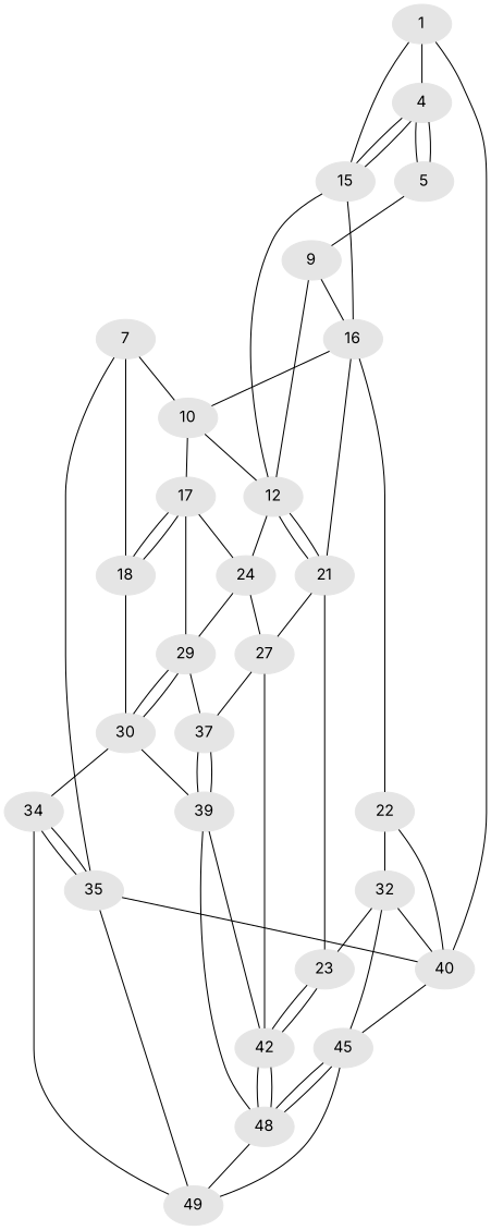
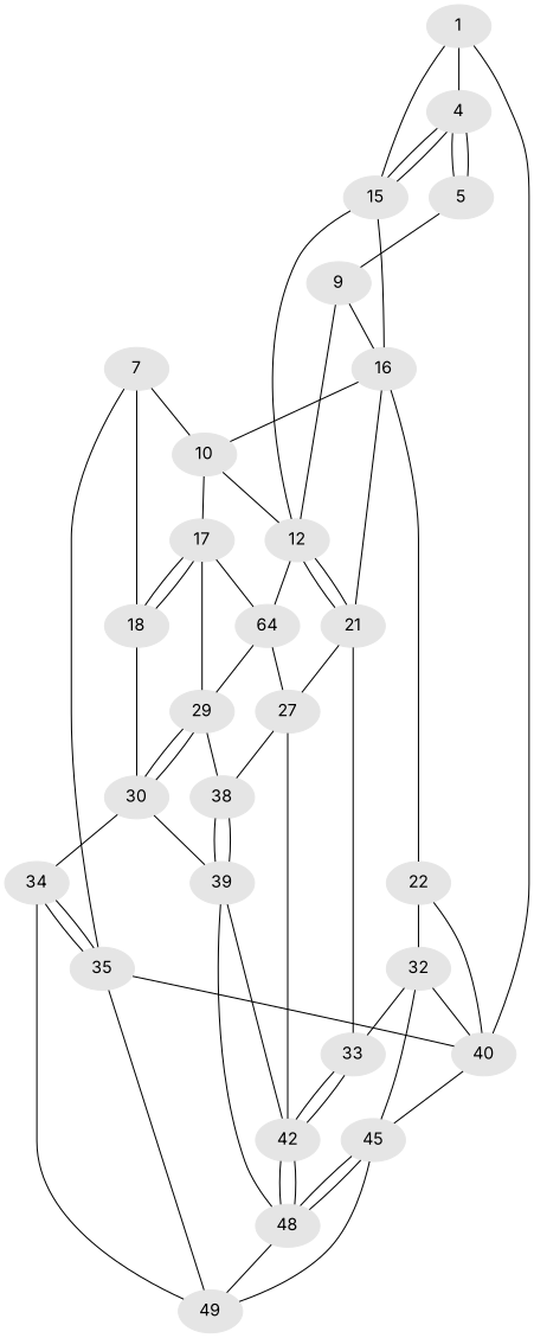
  graph {
    fontname=Inter
    node [color=gray90 fontname=Inter style=filled]
    edge [fontname=Inter]
    1 [super="+2"]
    4
    15 [super="+19"]
    40 [super="+41"]
    5
    12 [super="+13"]
    16 [super="+20"]
    45 [super="+53"]
    9 [super="+11"]
    7 [super="+8"]
    10 [super="+14"]
    18
    35 [super="+52"]
    17 [super="+25"]
    30 [super="+31"]
    49 [super="+51"]
    21 [super="+26"]
-   24 [super="+28"]
+   24 [super="+28" label=64]
    22 [super="+23"]
    29 [super="+36"]
    27 [super="+37"]
-   33 [label=23]
+   33
    32 [super="+44"]
-   38 [label=37]
+   38
    34 [super="+50"]
    39 [super="+47"]
    42 [super="+43"]
    n28 [label=48 super="+48"]
    1 -- 4
    1 -- 15
    1 -- 40
    4 -- 15
    4 -- 15
    4 -- 5
    4 -- 5
    15 -- 12
    15 -- 16
    40 -- 45
    5 -- 9
    12 -- 21
    12 -- 21
    12 -- 24
    16 -- 10
    16 -- 21
    16 -- 22
    45 -- 49
    45 -- n28
    45 -- n28
    9 -- 12
    9 -- 16
    7 -- 10
    7 -- 18
    7 -- 35
    10 -- 12
    10 -- 17
    18 -- 30
    35 -- 40
    35 -- 49
    17 -- 18
    17 -- 18
    17 -- 24
    17 -- 29
    30 -- 34
    30 -- 39
    21 -- 27
    21 -- 33
    24 -- 29
    24 -- 27
    22 -- 40
    22 -- 32
    29 -- 30
    29 -- 30
    29 -- 38
    27 -- 38
    27 -- 42
    33 -- 42
    33 -- 42
    32 -- 40
    32 -- 45
    32 -- 33
    38 -- 39
    38 -- 39
    34 -- 35 [weight=2]
    34 -- 35
    34 -- 49
    39 -- 42
    39 -- n28
    42 -- n28
    42 -- n28
    n28 -- 49
  }
